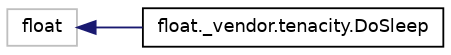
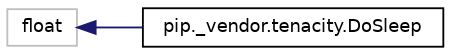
  digraph {
    rankdir=LR
    node [fillcolor=white fontname=Helvetica fontsize=10 shape=record style=filled]
    n1 [color=grey75 height=0.2 label=float width=0.4]
-   n2 [color=black height=0.2 label="float._vendor.tenacity.DoSleep" width=0.4]
+   n2 [color=black height=0.2 label="pip._vendor.tenacity.DoSleep" width=0.4]
    n1 -> n2 [color=midnightblue dir=back fontname=Helvetica fontsize=10 labelfontname=Helvetica labelfontsize=10 style=solid]
  }
